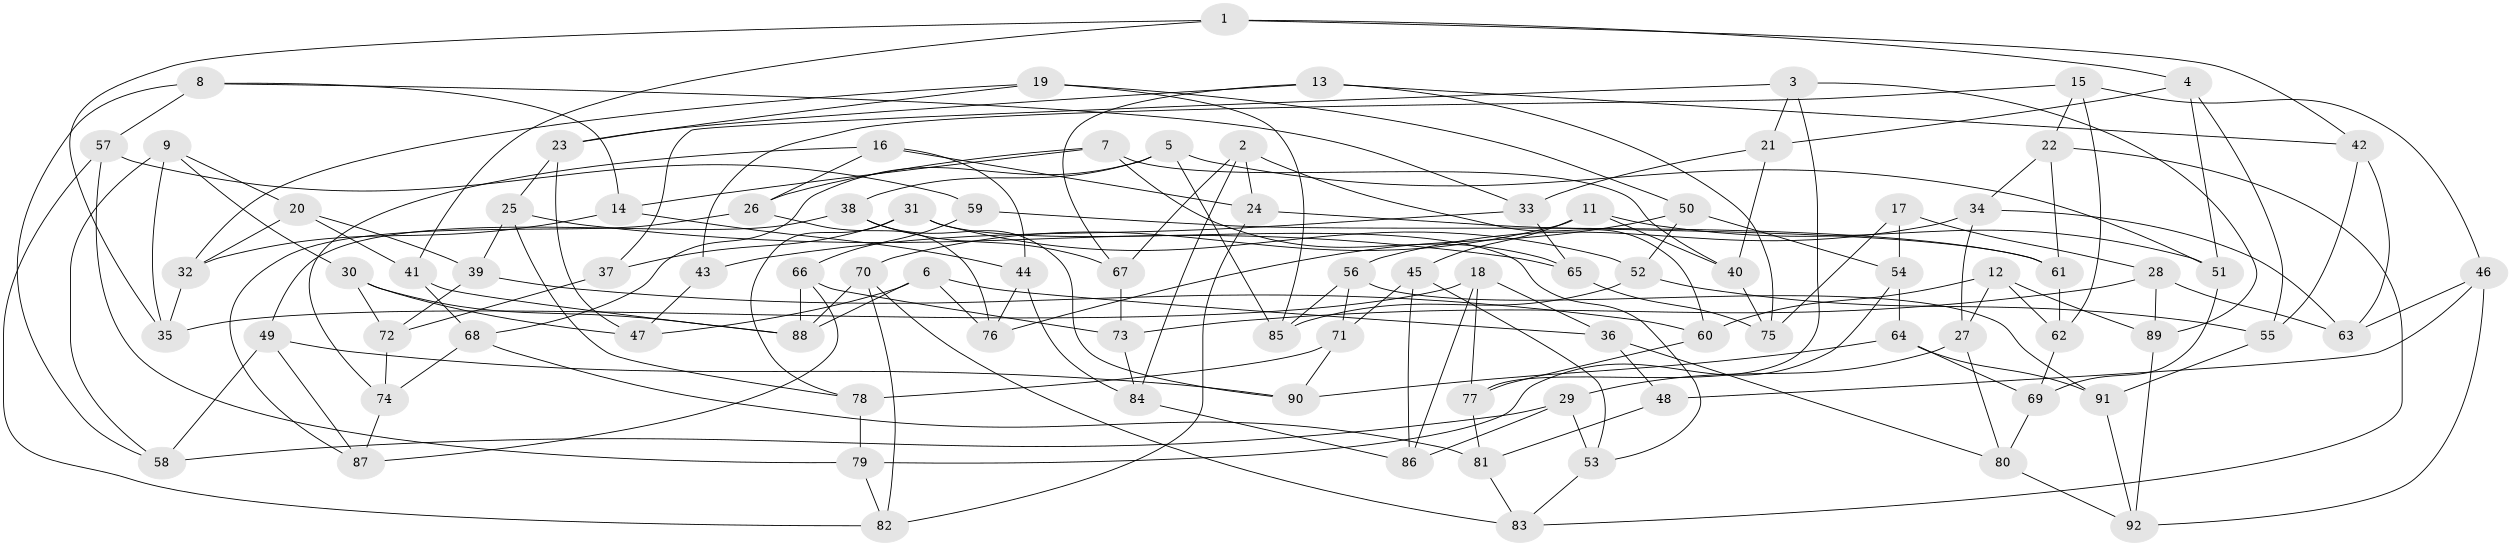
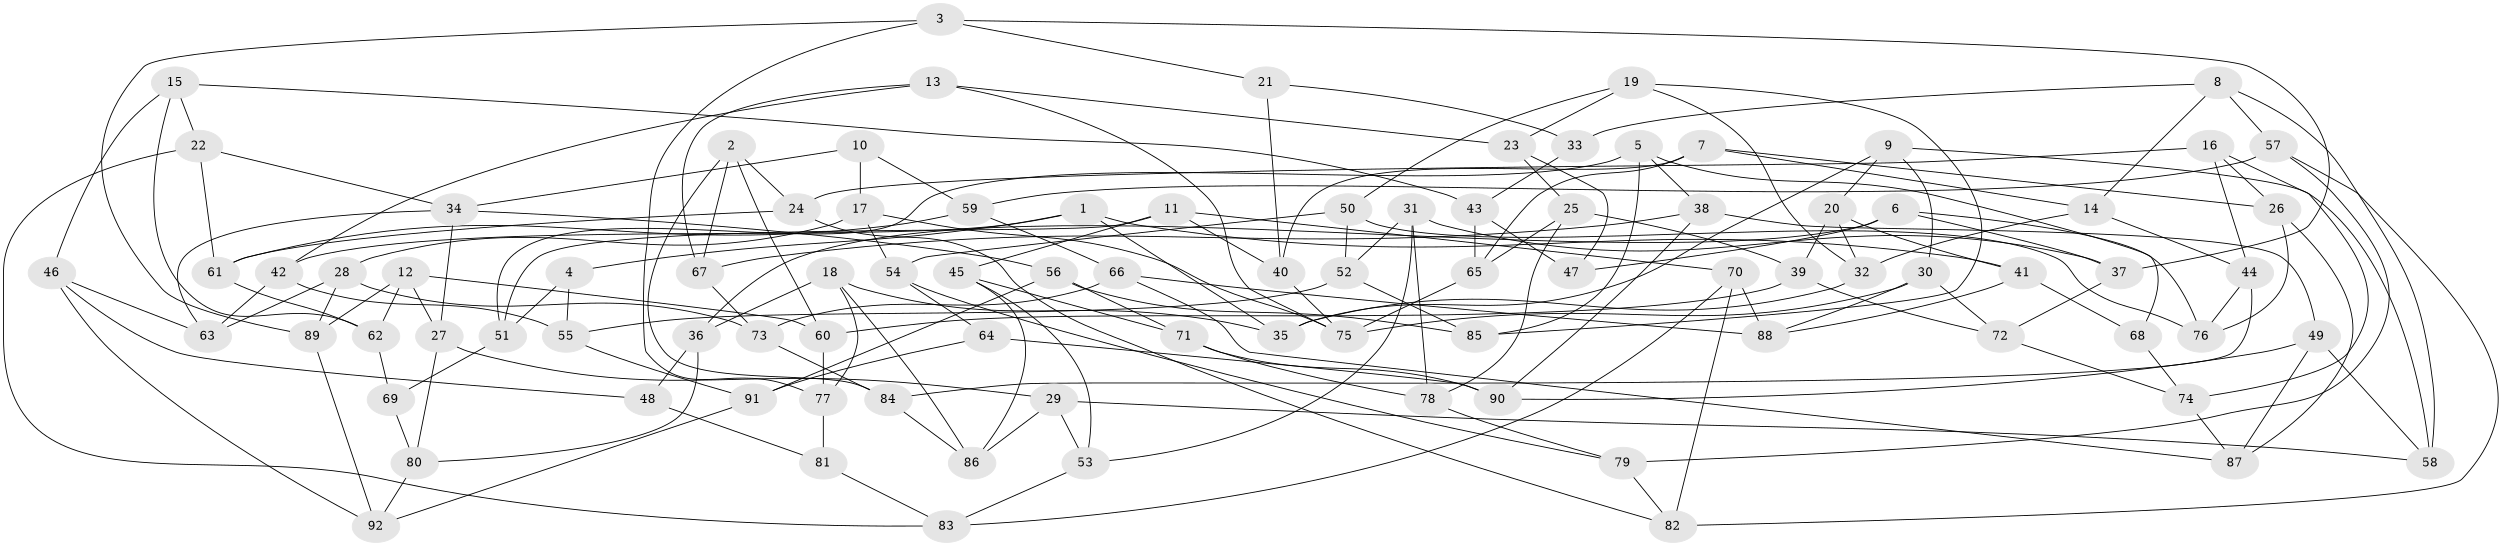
  graph {
    node [color=gray90 style=filled]
    1
    4
    35
    41
    42
    21
    51
    55
    68
    88
    63
    2
    24
    60
    67
    84
    61
    82
    77
    73
    86
    3
    37
    89
    40
    33
    72
    81
    92
    69
    91
    5
    38
    85
    49
    90
    74
    6
    36
    47
    76
    80
    48
    7
    14
    26
    65
    32
    44
    87
    75
    8
    57
    58
    43
    59
    79
    9
    20
    30
    39
+   10
    17
    34
    28
    54
    27
    29
    56
    66
    11
    45
    70
    53
    71
    83
    12
    62
    13
    23
    25
    15
    22
    46
    16
    64
    18
    19
    50
    52
    78
    31
    1 -- 4
    1 -- 35
    1 -- 41
    1 -- 42
-   4 -- 21
    4 -- 51
    4 -- 55
    41 -- 68
    41 -- 88
    42 -- 55
    42 -- 63
    21 -- 40
    21 -- 33
    51 -- 69
    55 -- 91
-   68 -- 81
    68 -- 74
    2 -- 24
    2 -- 60
    2 -- 67
    2 -- 84
    24 -- 61
    24 -- 82
    60 -- 77
    67 -- 73
    84 -- 86
    61 -- 62
    77 -- 81
    73 -- 84
    3 -- 21
    3 -- 77
    3 -- 37
    3 -- 89
    37 -- 72
    89 -- 92
    40 -- 75
    33 -- 43
    72 -- 74
    81 -- 83
    69 -- 80
    91 -- 92
    5 -- 51
    5 -- 68
    5 -- 38
    5 -- 85
    38 -- 67
    38 -- 49
    38 -- 90
    49 -- 90
    49 -- 87
    49 -- 58
    74 -- 87
-   6 -- 88
+   6 -- 37
    6 -- 36
    6 -- 47
    6 -- 76
    36 -- 80
    36 -- 48
    80 -- 92
    48 -- 81
    7 -- 40
    7 -- 14
    7 -- 26
    7 -- 65
    14 -- 32
    14 -- 44
    26 -- 76
    26 -- 87
    65 -- 75
    32 -- 35
    44 -- 84
    44 -- 76
    8 -- 33
    8 -- 14
    8 -- 57
    8 -- 58
    57 -- 82
    57 -- 59
    57 -- 79
    43 -- 47
-   33 -- 65
+   43 -- 65
    59 -- 61
    59 -- 66
    79 -- 82
    9 -- 35
    9 -- 58
    9 -- 20
    9 -- 30
    20 -- 41
    20 -- 32
    20 -- 39
    30 -- 88
    30 -- 72
-   30 -- 47
+   30 -- 75
    39 -- 60
    39 -- 72
+   10 -- 59
+   10 -- 17
+   10 -- 34
    17 -- 75
    17 -- 28
    17 -- 54
    34 -- 63
    34 -- 27
    34 -- 56
    28 -- 63
    28 -- 73
    28 -- 89
    54 -- 79
    54 -- 64
    27 -- 80
    27 -- 29
    29 -- 86
    29 -- 58
    29 -- 53
    56 -- 91
    56 -- 85
    56 -- 71
    66 -- 88
    66 -- 73
    66 -- 87
    11 -- 51
    11 -- 40
    11 -- 45
    11 -- 70
    45 -- 86
    45 -- 53
    45 -- 71
    70 -- 88
    70 -- 82
    70 -- 83
    53 -- 83
    71 -- 90
    71 -- 78
    12 -- 60
    12 -- 89
    12 -- 27
    12 -- 62
    62 -- 69
    13 -- 42
    13 -- 67
    13 -- 75
    13 -- 23
    23 -- 47
    23 -- 25
    25 -- 65
    25 -- 39
    25 -- 78
    15 -- 43
    15 -- 62
    15 -- 22
    15 -- 46
    22 -- 61
    22 -- 34
    22 -- 83
    46 -- 63
    46 -- 92
    46 -- 48
    16 -- 24
    16 -- 74
    16 -- 26
    16 -- 44
-   64 -- 69
    64 -- 91
    64 -- 90
    18 -- 35
    18 -- 77
    18 -- 86
    18 -- 36
    19 -- 85
    19 -- 32
    19 -- 23
    19 -- 50
    50 -- 76
    50 -- 54
    50 -- 52
    52 -- 55
    52 -- 85
    78 -- 79
    31 -- 37
    31 -- 53
    31 -- 52
    31 -- 78
  }
